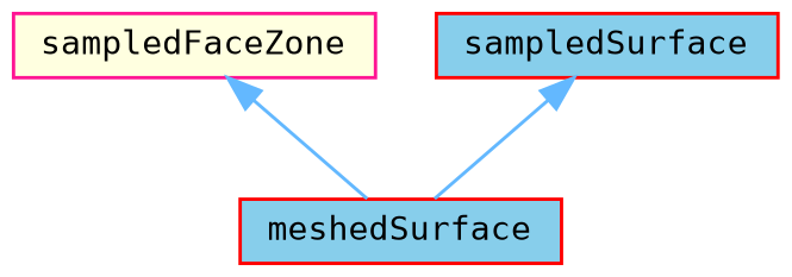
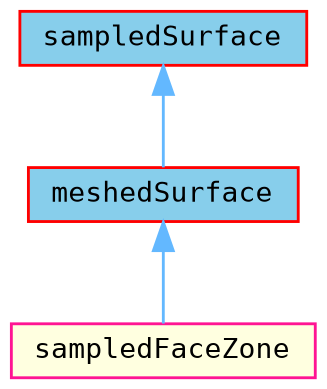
  digraph {
    fontname="DejaVu Sans Mono"
    node [color=red fillcolor=skyblue fontname="DejaVu Sans Mono" fontsize=10 shape=box style=filled]
    edge [color=steelblue1 dir=back fontname="DejaVu Sans Mono" fontsize=10 labelfontname=Helvetica labelfontsize=10 style=solid]
    n1 [color=deeppink fillcolor=lightyellow fontcolor=black height=0.2 label=sampledFaceZone width=0.4]
    n2 [height=0.2 label=meshedSurface width=0.4]
    n3 [height=0.2 label=sampledSurface width=0.4]
-   n1 -> n2
+   n2 -> n1
    n3 -> n2
  }
